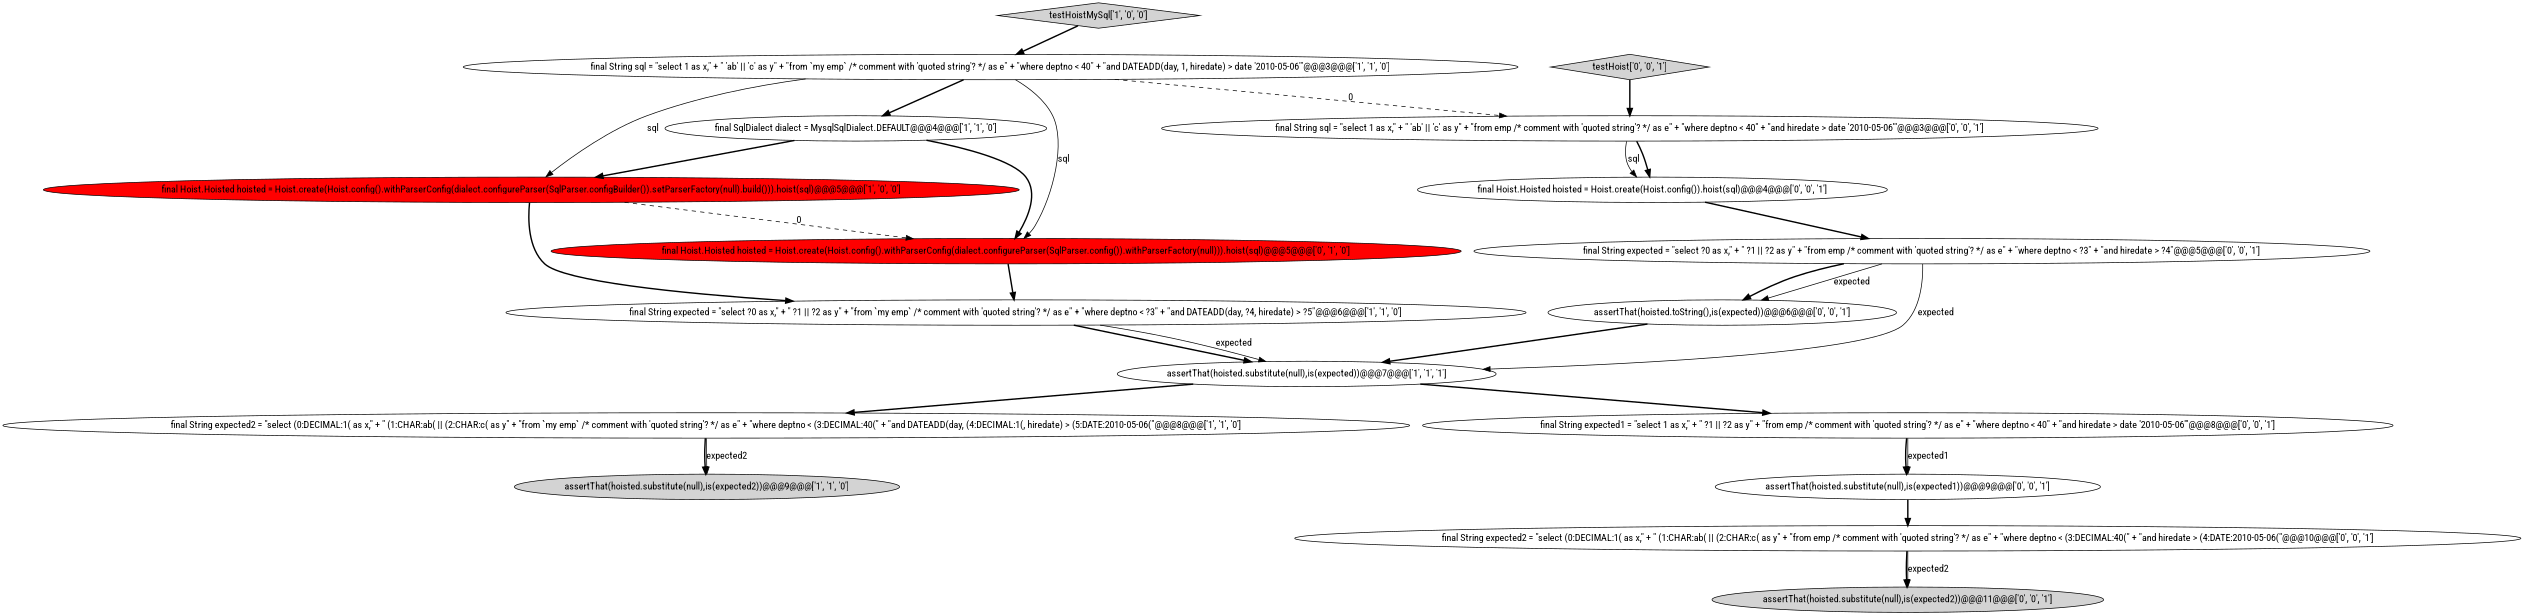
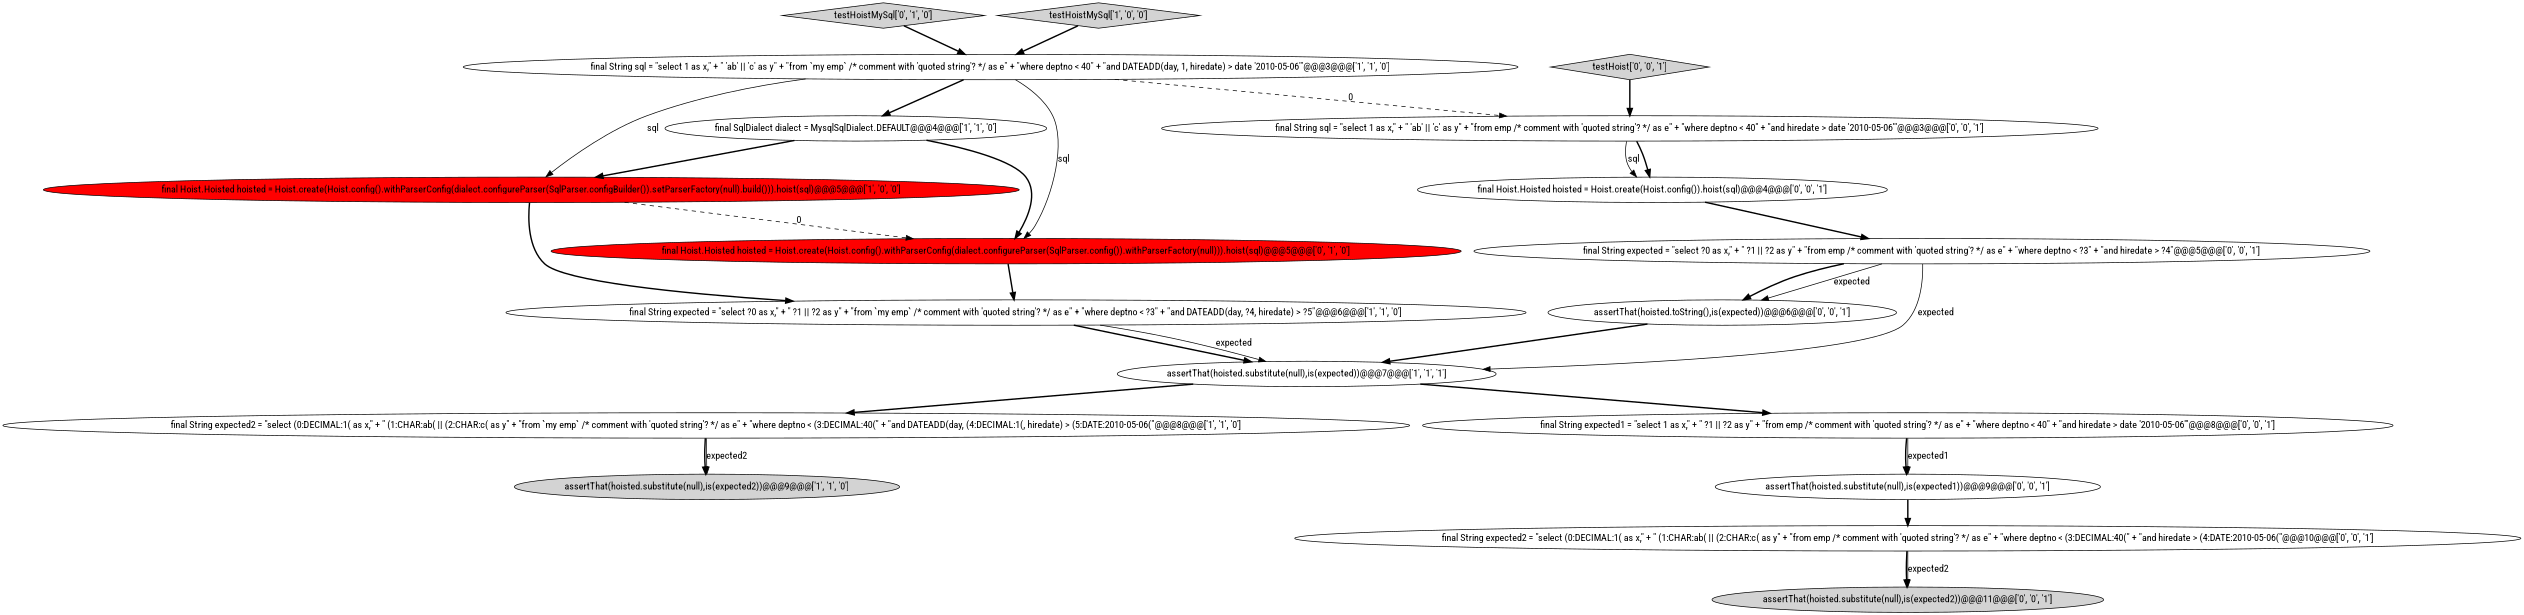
  digraph {
    fontname="Roboto Condensed"
    node [fillcolor=white shape=ellipse style=filled fontname="Roboto Condensed"]
    edge [style=bold fontname="Roboto Condensed"]
    n1 [fillcolor=red label="final Hoist.Hoisted hoisted = Hoist.create(Hoist.config().withParserConfig(dialect.configureParser(SqlParser.configBuilder()).setParserFactory(null).build())).hoist(sql)@@@5@@@['1', '0', '0']"]
    n2 [fillcolor=red label="final Hoist.Hoisted hoisted = Hoist.create(Hoist.config().withParserConfig(dialect.configureParser(SqlParser.config()).withParserFactory(null))).hoist(sql)@@@5@@@['0', '1', '0']"]
    n3 [label="final String expected = \"select ?0 as x,\" + \" ?1 || ?2 as y\" + \"from `my emp` /* comment with 'quoted string'? */ as e\" + \"where deptno < ?3\" + \"and DATEADD(day, ?4, hiredate) > ?5\"@@@6@@@['1', '1', '0']"]
    n4 [label="assertThat(hoisted.substitute(null),is(expected1))@@@9@@@['0', '0', '1']"]
    n5 [label="final String expected2 = \"select (0:DECIMAL:1( as x,\" + \" (1:CHAR:ab( || (2:CHAR:c( as y\" + \"from emp /* comment with 'quoted string'? */ as e\" + \"where deptno < (3:DECIMAL:40(\" + \"and hiredate > (4:DATE:2010-05-06(\"@@@10@@@['0', '0', '1']"]
    n6 [label="final String sql = \"select 1 as x,\" + \" 'ab' || 'c' as y\" + \"from `my emp` /* comment with 'quoted string'? */ as e\" + \"where deptno < 40\" + \"and DATEADD(day, 1, hiredate) > date '2010-05-06'\"@@@3@@@['1', '1', '0']"]
    n7 [label="final String sql = \"select 1 as x,\" + \" 'ab' || 'c' as y\" + \"from emp /* comment with 'quoted string'? */ as e\" + \"where deptno < 40\" + \"and hiredate > date '2010-05-06'\"@@@3@@@['0', '0', '1']"]
    n8 [label="final SqlDialect dialect = MysqlSqlDialect.DEFAULT@@@4@@@['1', '1', '0']"]
    n9 [fillcolor=lightgray label="testHoist['0', '0', '1']" shape=diamond]
    n10 [label="assertThat(hoisted.substitute(null),is(expected))@@@7@@@['1', '1', '1']"]
    n11 [label="final String expected2 = \"select (0:DECIMAL:1( as x,\" + \" (1:CHAR:ab( || (2:CHAR:c( as y\" + \"from `my emp` /* comment with 'quoted string'? */ as e\" + \"where deptno < (3:DECIMAL:40(\" + \"and DATEADD(day, (4:DECIMAL:1(, hiredate) > (5:DATE:2010-05-06(\"@@@8@@@['1', '1', '0']"]
    n12 [label="final String expected1 = \"select 1 as x,\" + \" ?1 || ?2 as y\" + \"from emp /* comment with 'quoted string'? */ as e\" + \"where deptno < 40\" + \"and hiredate > date '2010-05-06'\"@@@8@@@['0', '0', '1']"]
    n13 [fillcolor=lightgray label="assertThat(hoisted.substitute(null),is(expected2))@@@9@@@['1', '1', '0']"]
    n14 [label="final Hoist.Hoisted hoisted = Hoist.create(Hoist.config()).hoist(sql)@@@4@@@['0', '0', '1']"]
    n15 [label="final String expected = \"select ?0 as x,\" + \" ?1 || ?2 as y\" + \"from emp /* comment with 'quoted string'? */ as e\" + \"where deptno < ?3\" + \"and hiredate > ?4\"@@@5@@@['0', '0', '1']"]
    n16 [label="assertThat(hoisted.toString(),is(expected))@@@6@@@['0', '0', '1']"]
    n17 [fillcolor=lightgray label="assertThat(hoisted.substitute(null),is(expected2))@@@11@@@['0', '0', '1']"]
+   n18 [fillcolor=lightgray label="testHoistMySql['0', '1', '0']" shape=diamond]
    n19 [fillcolor=lightgray label="testHoistMySql['1', '0', '0']" shape=diamond]
    n1 -> n2 [label=0 style=dashed]
    n1 -> n3
    n2 -> n3
    n3 -> n10
    n3 -> n10 [label=expected style=solid]
    n4 -> n5
    n5 -> n17
    n5 -> n17 [label=expected2 style=solid]
    n6 -> n1 [label=sql style=solid]
    n6 -> n2 [label=sql style=solid]
    n6 -> n7 [label=0 style=dashed]
    n6 -> n8
    n7 -> n14
    n7 -> n14 [label=sql style=solid]
    n8 -> n1
    n8 -> n2
    n9 -> n7
    n10 -> n11
    n10 -> n12
    n11 -> n13
    n11 -> n13 [label=expected2 style=solid]
    n12 -> n4
    n12 -> n4 [label=expected1 style=solid]
    n14 -> n15
    n15 -> n10 [label=expected style=solid]
    n15 -> n16
    n15 -> n16 [label=expected style=solid]
    n16 -> n10
+   n18 -> n6
    n19 -> n6
  }
